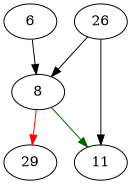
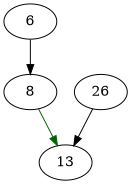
  strict digraph {
    fontname="DejaVu Serif"
    node [fontname="DejaVu Serif"]
    edge [fontname="DejaVu Serif"]
    n1 [entry=true label=6]
    8
-   11
-   29
+   11 [label=13]
    26
    n1 -> 8
    8 -> 11 [color=darkgreen cond=true]
-   8 -> 29 [color=red cond=false]
-   26 -> 8
    26 -> 11
  }
